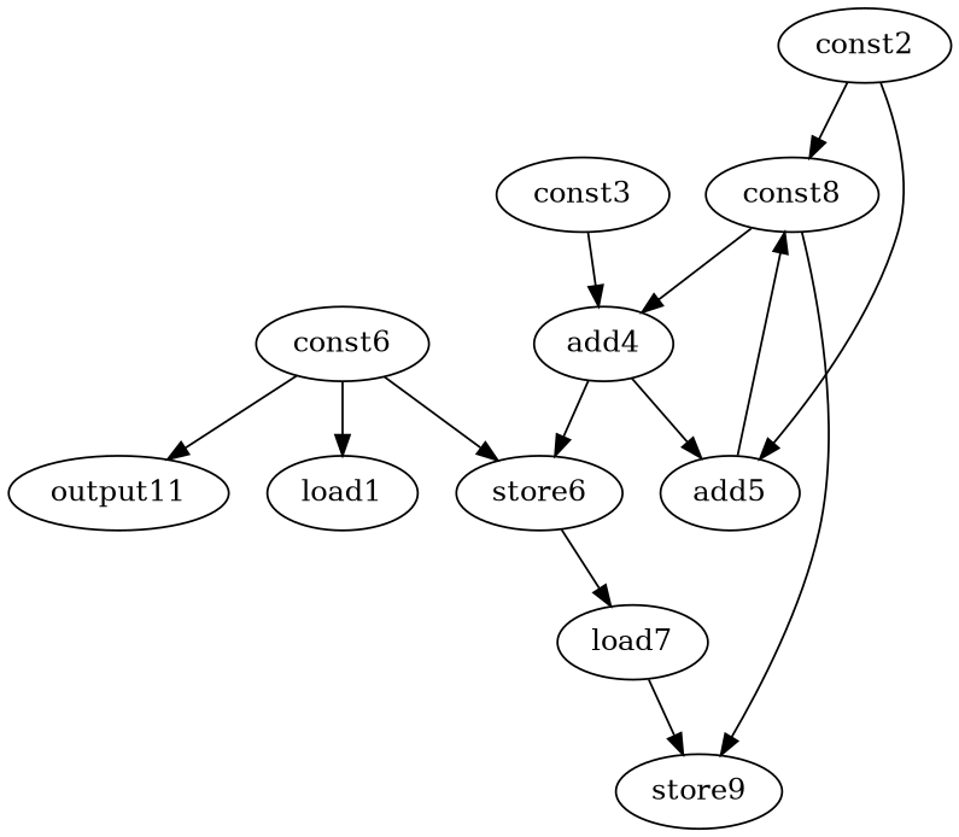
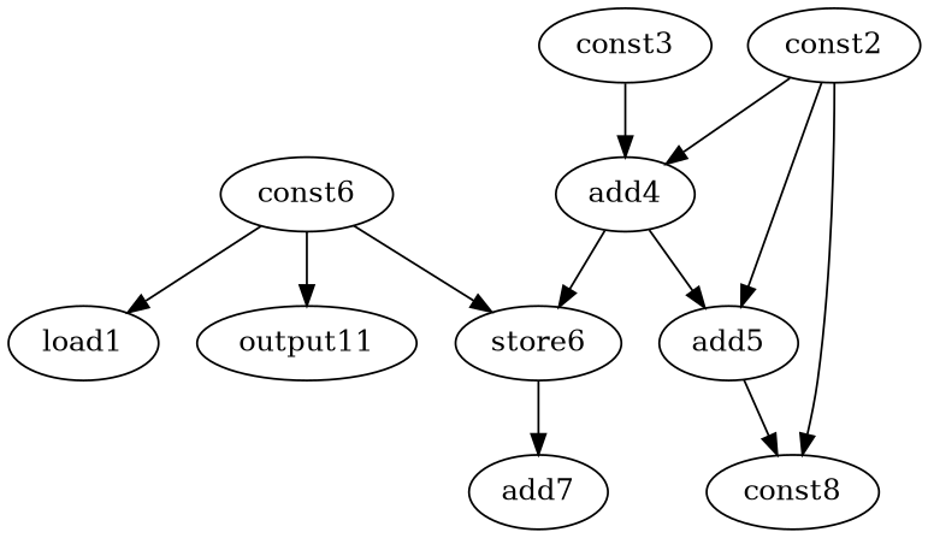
  digraph {
    node [opcode=const]
    edge [operand=0]
    n1 [label=const6]
    load1 [opcode=load]
    n3 [label=store6 opcode=sub]
    n4 [label=output11 opcode=output]
-   add7 [opcode=add label=load7]
-   store9 [opcode=store]
+   add7 [opcode=add]
    add4 [opcode=add]
    const2
    add5 [opcode=add]
    n10 [label=const8 opcode=sub]
    const3
    n1 -> load1
    n1 -> n3
    n1 -> n4
    n3 -> add7 [operand=1]
-   add7 -> store9
    add4 -> n3 [operand=1]
    add4 -> add5 [operand=1]
-   n10 -> add4
+   const2 -> add4
    const2 -> add5
    const2 -> n10
    add5 -> n10 [operand=1]
-   n10 -> store9 [operand=1]
    const3 -> add4 [operand=1]
  }
